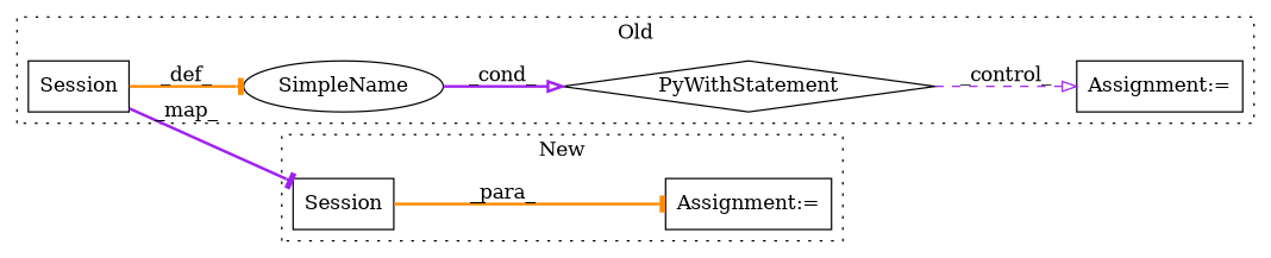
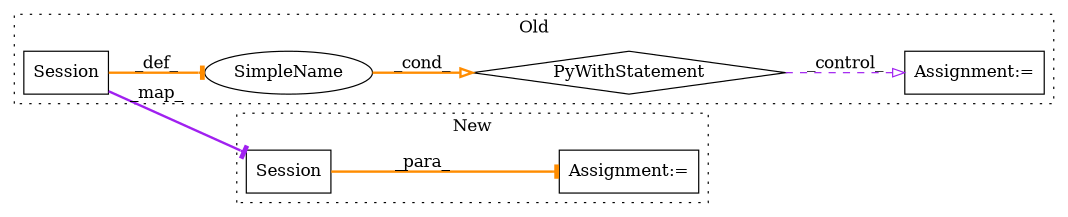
  digraph {
    rankdir=LR
    node [a=32 l=9 shape=box]
    edge [color=purple style=bold arrowhead=tee]
    n1 [label=Session s=3985]
    n2 [a=104 l="10,2" label=PyWithStatement s="3964,3994" shape=diamond]
    n3 [a=42 label=SimpleName shape=ellipse l=""]
    n4 [a=7 l=4 label="Assignment:=" s=4008]
    n5 [label=Session s=3940]
    n6 [a=7 l=1 label="Assignment:=" s=3928]
    subgraph cluster_1 {
      label=Old
      style=dotted
      n1
      n2
      n3
      n4
    }
    subgraph cluster_2 {
      label=New
      style=dotted
      n5
      n6
    }
    n1 -> n3 [label=_def_ color=darkorange]
    n1 -> n5 [label=_map_]
    n2 -> n4 [label=_control_ style=dashed arrowhead=onormal]
-   n3 -> n2 [label=_cond_ arrowhead=onormal]
+   n3 -> n2 [label=_cond_ color=darkorange arrowhead=onormal]
    n5 -> n6 [label=_para_ color=darkorange]
  }
